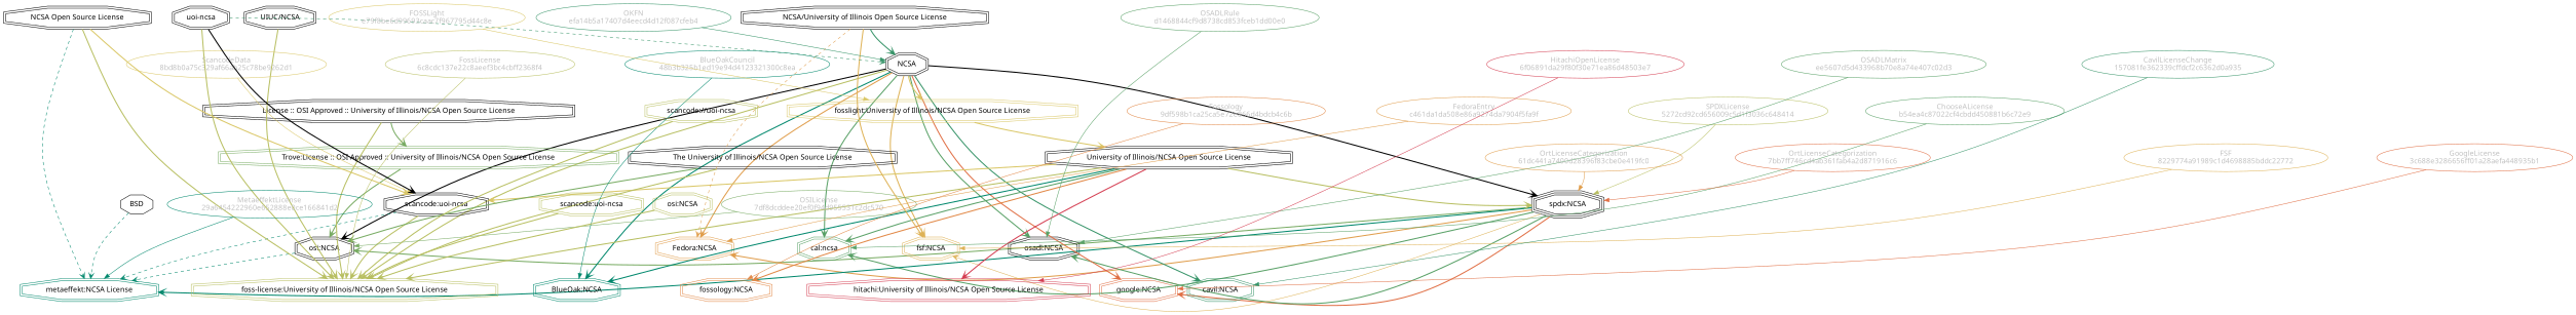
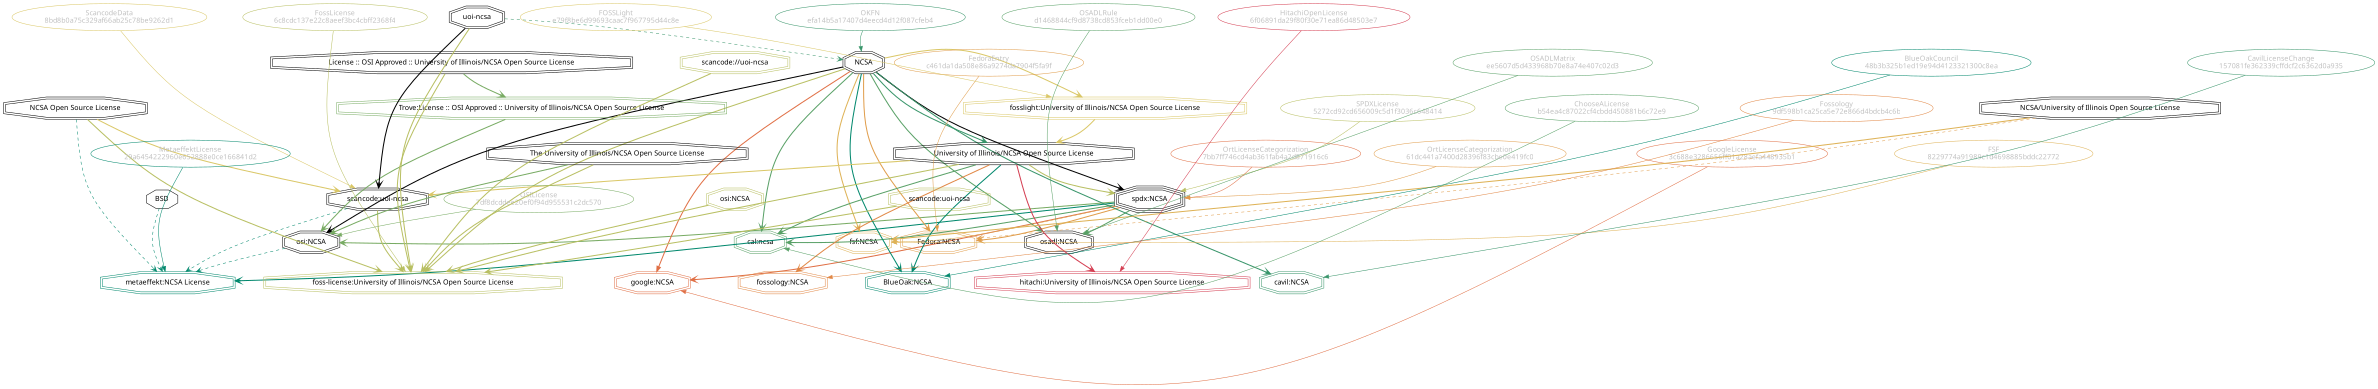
  strict digraph {
    fontname="Noto Sans"
    splines=curved
    node [fontname="Noto Sans" shape=doubleoctagon]
    edge [color="#b8bf62" fontname="Noto Sans" weight=0.7 arrowhead=vee style=bold]
    n1 [color="#b8bf62" fillcolor="beige;1" fontcolor=gray label="SPDXLicense\n5272cd92cd656009c5d1f3036c648414" shape=ellipse]
    n2 [label="spdx:NCSA" shape=tripleoctagon]
    n3 [label="osi:NCSA"]
    n4 [color="#e06f45" label="google:NCSA"]
    n5 [color="#e09d4b" label="Fedora:NCSA"]
    n6 [color=black label="osadl:NCSA"]
    n7 [color="#deb256" label="fsf:NCSA"]
    n8 [color="#58a066" label="cal:ncsa"]
    n9 [color="#00876c" label="metaeffekt:NCSA License"]
    n10 [label=NCSA]
    n11 [color="#00876c" label="BlueOak:NCSA"]
    n12 [color="#379469" label="cavil:NCSA"]
    n13 [color="#b8bf62" label="foss-license:University of Illinois/NCSA Open Source License"]
    n14 [color="#dac767" label="fosslight:University of Illinois/NCSA Open Source License"]
    n15 [color="#e18745" label="fossology:NCSA"]
    n16 [label="University of Illinois/NCSA Open Source License"]
    n17 [label="scancode:uoi-ncsa"]
    n18 [color="#d43d51" label="hitachi:University of Illinois/NCSA Open Source License"]
    n19 [color="#78ab63" fillcolor="beige;1" fontcolor=gray label="OSILicense\n7df8dcddee20ef0f94d955531c2dc570" shape=ellipse]
    n20 [label="The University of Illinois/NCSA Open Source License"]
    n21 [color="#78ab63" label="Trove:License :: OSI Approved :: University of Illinois/NCSA Open Source License"]
    n22 [label="License :: OSI Approved :: University of Illinois/NCSA Open Source License"]
    n23 [color="#e06f45" fillcolor="beige;1" fontcolor=gray label="GoogleLicense\n3c688e3286656ff01a28aefa448935b1" shape=ellipse]
    n24 [label=BSD shape=octagon]
    n25 [color="#e09d4b" fillcolor="beige;1" fontcolor=gray label="FedoraEntry\nc461da1da508e86a9274da7904f5fa9f" shape=ellipse]
    n26 [label="NCSA/University of Illinois Open Source License"]
    n27 [color="#00876c" fillcolor="beige;1" fontcolor=gray label="BlueOakCouncil\n48b3b325b1ed19e94d4123321300c8ea" shape=ellipse]
    n28 [color="#58a066" fillcolor="beige;1" fontcolor=gray label="OSADLRule\nd1468844cf9d8738cd853fceb1dd00e0" shape=ellipse]
    n29 [color="#58a066" fillcolor="beige;1" fontcolor=gray label="OSADLMatrix\nee5607d5d433968b70e8a74e407c02d3" shape=ellipse]
    n30 [color="#deb256" fillcolor="beige;1" fontcolor=gray label="FSF\n8229774a91989c1d4698885bddc22772" shape=ellipse]
    n31 [color="#58a066" fillcolor="beige;1" fontcolor=gray label="ChooseALicense\nb54ea4c87022cf4cbdd450881b6c72e9" shape=ellipse]
-   n32 [label="UIUC/NCSA"]
    n33 [color="#dac767" fillcolor="beige;1" fontcolor=gray label="ScancodeData\n8bd8b0a75c329af66ab25c78be9262d1" shape=ellipse]
    n34 [label="uoi-ncsa"]
    n35 [label="NCSA Open Source License"]
    n36 [color="#e18745" fillcolor="beige;1" fontcolor=gray label="Fossology\n9df598b1ca25ca5e72e866d4bdcb4c6b" shape=ellipse]
    n37 [color="#379469" fillcolor="beige;1" fontcolor=gray label="OKFN\nefa14b5a17407d4eecd4d12f087cfeb4" shape=ellipse]
    n38 [color="#e06f45" fillcolor="beige;1" fontcolor=gray label="OrtLicenseCategorization\n7bb7ff746cd4ab361fab4a2d871916c6" shape=ellipse]
    n39 [color="#e09d4b" fillcolor="beige;1" fontcolor=gray label="OrtLicenseCategorization\n61dc441a7400d28396f83cbe0e419fc0" shape=ellipse]
    n40 [color="#379469" fillcolor="beige;1" fontcolor=gray label="CavilLicenseChange\n157081fe362339cffdcf2c6362d0a935" shape=ellipse]
    n41 [color="#00876c" fillcolor="beige;1" fontcolor=gray label="MetaeffektLicense\n29a6454222960e652888e0ce166841d2" shape=ellipse]
    n42 [color="#b8bf62" fillcolor="beige;1" fontcolor=gray label="FossLicense\n6c8cdc137e22c8aeef3bc4cbff2368f4" shape=ellipse]
    n43 [color="#b8bf62" label="scancode://uoi-ncsa"]
    n44 [color="#b8bf62" label="scancode:uoi-ncsa"]
    n45 [color="#b8bf62" label="osi:NCSA"]
    n46 [color="#dac767" fillcolor="beige;1" fontcolor=gray label="FOSSLight\ne79f8be6d99693caac7f967795d44c8e" shape=ellipse]
    n47 [color="#d43d51" fillcolor="beige;1" fontcolor=gray label="HitachiOpenLicense\n6f06891da29f80f30e71ea86d48503e7" shape=ellipse]
    n1 -> n2 [weight=0.5 arrowhead="" style=""]
    n2 -> n3 [color="#78ab63"]
    n2 -> n4 [color="#e06f45"]
    n2 -> n5 [color="#e09d4b"]
    n2 -> n6 [color="#58a066"]
    n2 -> n7 [color="#deb256" style=solid weight=0.5]
    n2 -> n8 [color="#58a066"]
    n2 -> n9 [color="#00876c"]
    n3 -> n9 [color="#00876c" style=dashed weight=0.5]
    n10 -> n2 [color=""]
    n10 -> n3 [color=""]
-   n10 -> n4 [color="#e06f45"]
+   n10 -> n4 [arrowhead=normal color="#e06f45"]
    n10 -> n5 [color="#e09d4b"]
    n10 -> n6 [color="#58a066"]
    n10 -> n7 [color="#deb256"]
    n10 -> n8 [color="#58a066"]
    n10 -> n11 [color="#00876c"]
    n10 -> n12 [color="#379469"]
    n10 -> n13
    n10 -> n14 [color="#dac767"]
    n14 -> n16 [color="#dac767"]
    n16 -> n2
    n16 -> n8 [color="#58a066"]
-   n26 -> n10 [color="#379469"]
+   n16 -> n10 [color="#379469"]
    n16 -> n11 [color="#00876c"]
    n16 -> n13
    n16 -> n15 [color="#e18745"]
    n16 -> n17 [color="#dac767"]
    n16 -> n18 [color="#d43d51"]
    n17 -> n9 [color="#00876c" style=dashed weight=0.5]
    n17 -> n13
    n19 -> n3 [color="#78ab63" weight=0.5 arrowhead="" style=""]
    n20 -> n3 [color="#78ab63"]
    n20 -> n13
    n21 -> n3 [color="#78ab63"]
    n22 -> n13
    n22 -> n21 [color="#78ab63"]
    n23 -> n4 [color="#e06f45" weight=0.5 arrowhead="" style=""]
    n24 -> n9 [color="#00876c" style=dashed weight=0.5]
    n25 -> n5 [color="#e09d4b" weight=0.5 arrowhead="" style=""]
    n26 -> n5 [color="#e09d4b" style=dashed weight=0.5]
    n26 -> n7 [color="#deb256"]
    n27 -> n11 [color="#00876c" weight=0.5 arrowhead="" style=""]
    n28 -> n6 [color="#58a066" weight=0.5 arrowhead="" style=""]
    n29 -> n6 [color="#58a066" weight=0.5 arrowhead="" style=""]
    n30 -> n7 [color="#deb256" weight=0.5 arrowhead="" style=""]
    n31 -> n8 [color="#58a066" weight=0.5 arrowhead="" style=""]
-   n32 -> n13
    n33 -> n17 [color="#dac767" weight=0.5 arrowhead="" style=""]
    n34 -> n10 [color="#379469" style=dashed weight=0.5]
    n34 -> n13
    n34 -> n17 [color=""]
    n35 -> n9 [color="#00876c" style=dashed weight=0.5]
    n35 -> n13
    n35 -> n17 [color="#dac767"]
    n36 -> n15 [color="#e18745" weight=0.5 arrowhead="" style=""]
    n37 -> n10 [color="#379469" weight=0.5 arrowhead="" style=""]
    n38 -> n2 [color="#e06f45" weight=0.5 arrowhead="" style=""]
    n39 -> n2 [color="#e09d4b" weight=0.5 arrowhead="" style=""]
    n40 -> n12 [color="#379469" weight=0.5 arrowhead="" style=""]
    n41 -> n9 [color="#00876c" weight=0.5 arrowhead="" style=""]
    n42 -> n13 [weight=0.5 arrowhead="" style=""]
    n43 -> n13
    n44 -> n13
    n45 -> n13
    n46 -> n14 [color="#dac767" weight=0.5 arrowhead="" style=""]
    n47 -> n18 [color="#d43d51" weight=0.5 arrowhead="" style=""]
  }
